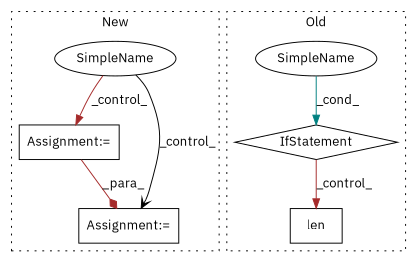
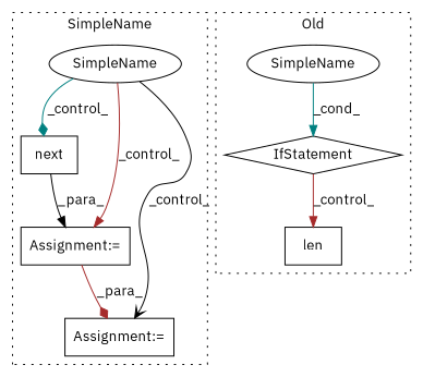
  digraph {
    fontname="IBM Plex Sans"
    node [a=32 fontname="IBM Plex Sans" shape=box]
    edge [arrowhead=normal color=brown fontname="IBM Plex Sans"]
+   n1 [l=6 label=next s=4788]
    n2 [a=7 l=1 label="Assignment:=" s=4783]
    n3 [a=42 label=SimpleName shape=ellipse]
    n4 [a=7 l=1 label="Assignment:=" s=4807]
    n5 [l="4,1" label=len s="4572,4580"]
    n6 [a=25 l="4,2" label=IfStatement s="4476,4499" shape=diamond]
    n7 [a=42 label=SimpleName shape=ellipse]
    subgraph cluster_1 {
-     label=New
+     label=SimpleName
      style=dotted
+     n1
      n2
      n3
      n4
    }
    subgraph cluster_2 {
      label=Old
      style=dotted
      n5
      n6
      n7
    }
+   n1 -> n2 [color=black label=_para_]
    n2 -> n4 [arrowhead=diamond label=_para_]
+   n3 -> n1 [arrowhead=diamond color=teal label=_control_]
    n3 -> n2 [label=_control_]
    n3 -> n4 [arrowhead=vee color=black label=_control_]
    n6 -> n5 [label=_control_]
    n7 -> n6 [color=teal label=_cond_]
  }
